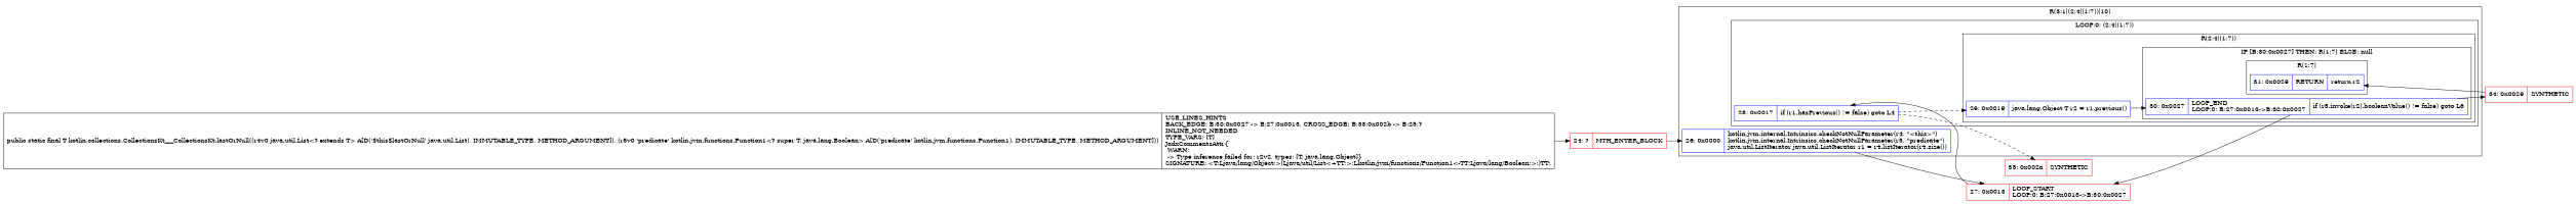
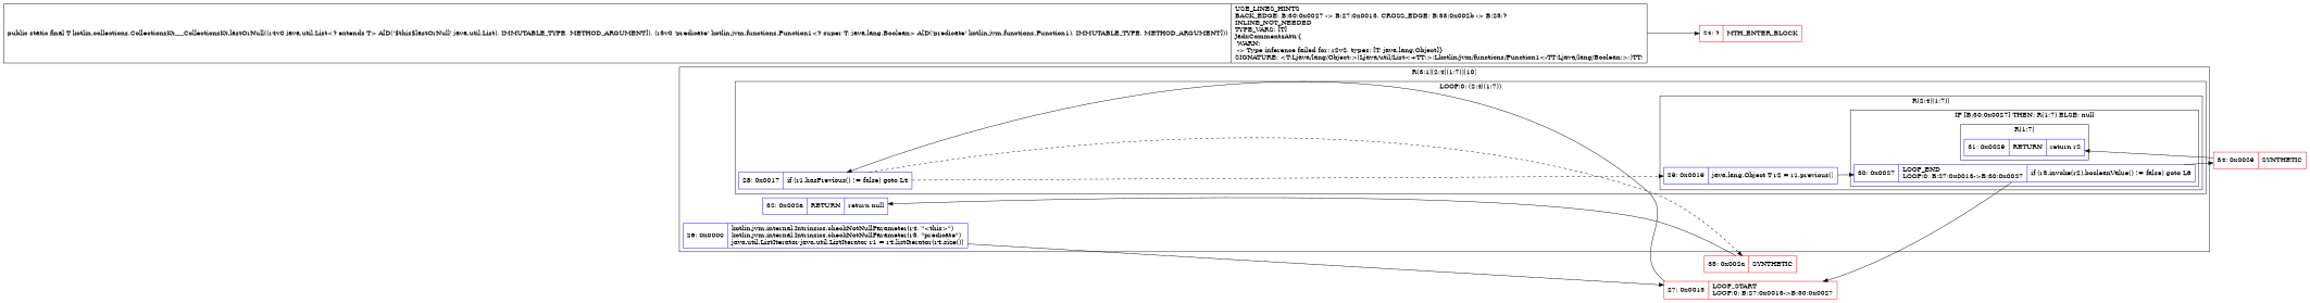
  digraph {
    rankdir=LR
    node [color=blue shape=record]
    n1 [label="{31\:\ 0x0029|RETURN\l|return r2\l}"]
    n2 [label="{30\:\ 0x0027|LOOP_END\lLOOP:0: B:27:0x0013\-\>B:30:0x0027\l|if (r5.invoke(r2).booleanValue() != false) goto L6\l}"]
    n3 [label="{29\:\ 0x0019|java.lang.Object T r2 = r1.previous()\l}"]
    n4 [label="{28\:\ 0x0017|if (r1.hasPrevious() != false) goto L4\l}"]
    n5 [label="{26\:\ 0x0000|kotlin.jvm.internal.Intrinsics.checkNotNullParameter(r4, \"\<this\>\")\lkotlin.jvm.internal.Intrinsics.checkNotNullParameter(r5, \"predicate\")\ljava.util.ListIterator java.util.ListIterator r1 = r4.listIterator(r4.size())\l}"]
+   n6 [label="{32\:\ 0x002a|RETURN\l|return null\l}"]
    n7 [color=red label="{27\:\ 0x0013|LOOP_START\lLOOP:0: B:27:0x0013\-\>B:30:0x0027\l}"]
    n8 [color=red label="{34\:\ 0x0029|SYNTHETIC\l}"]
    n9 [color=red label="{35\:\ 0x002a|SYNTHETIC\l}"]
    n10 [color=red label="{24\:\ ?|MTH_ENTER_BLOCK\l}"]
    n11 [label="{public static final T kotlin.collections.CollectionsKt___CollectionsKt.lastOrNull((r4v0 java.util.List\<? extends T\> A[D('$this$lastOrNull' java.util.List), IMMUTABLE_TYPE, METHOD_ARGUMENT]), (r5v0 'predicate' kotlin.jvm.functions.Function1\<? super T, java.lang.Boolean\> A[D('predicate' kotlin.jvm.functions.Function1), IMMUTABLE_TYPE, METHOD_ARGUMENT]))  | USE_LINES_HINTS\lBACK_EDGE: B:30:0x0027 \-\> B:27:0x0013, CROSS_EDGE: B:33:0x002b \-\> B:25:?\lINLINE_NOT_NEEDED\lTYPE_VARS: [T]\lJadxCommentsAttr\{\l WARN: \l \-\> Type inference failed for: r2v2, types: [T, java.lang.Object]\}\lSIGNATURE: \<T:Ljava\/lang\/Object;\>(Ljava\/util\/List\<+TT;\>;Lkotlin\/jvm\/functions\/Function1\<\-TT;Ljava\/lang\/Boolean;\>;)TT;\l}" color=""]
    subgraph cluster_1 {
      label="R(3:1|(2:4|(1:7))|10)"
      n5
+     n6
      subgraph cluster_2 {
        label="LOOP:0: (2:4|(1:7))"
        n4
        subgraph cluster_3 {
          label="R(2:4|(1:7))"
          n3
          subgraph cluster_4 {
            label="IF [B:30:0x0027] THEN: R(1:7) ELSE: null"
            n2
            subgraph cluster_5 {
              label="R(1:7)"
              n1
            }
          }
        }
      }
    }
    n2 -> n7 [style=solid]
    n2 -> n8
    n3 -> n2
    n4 -> n3 [style=dashed]
    n4 -> n9 [style=dashed]
    n5 -> n7
    n7 -> n4
    n8 -> n1
-   n10 -> n5
+   n9 -> n6
    n11 -> n10
  }
